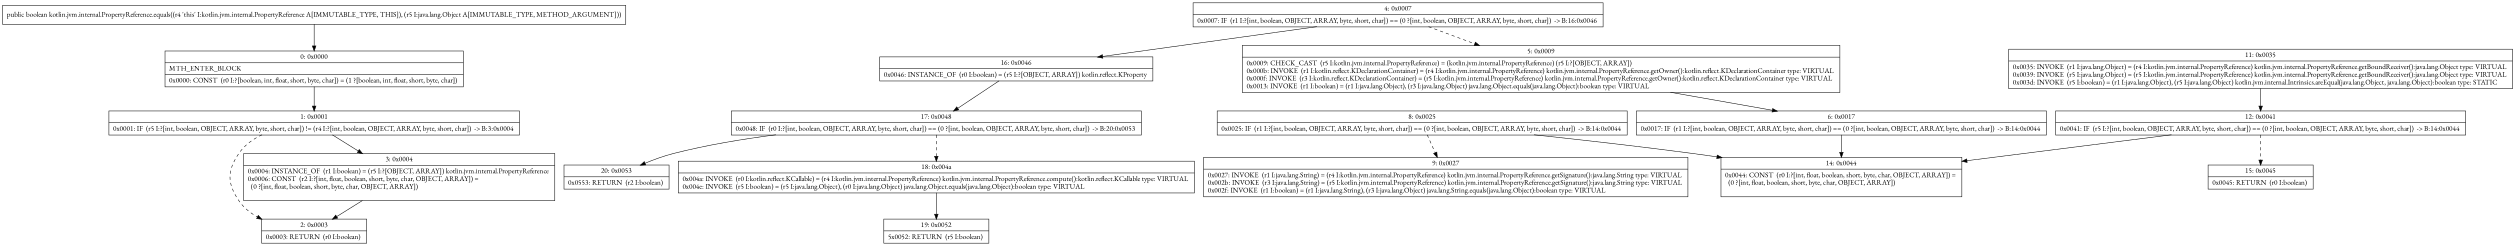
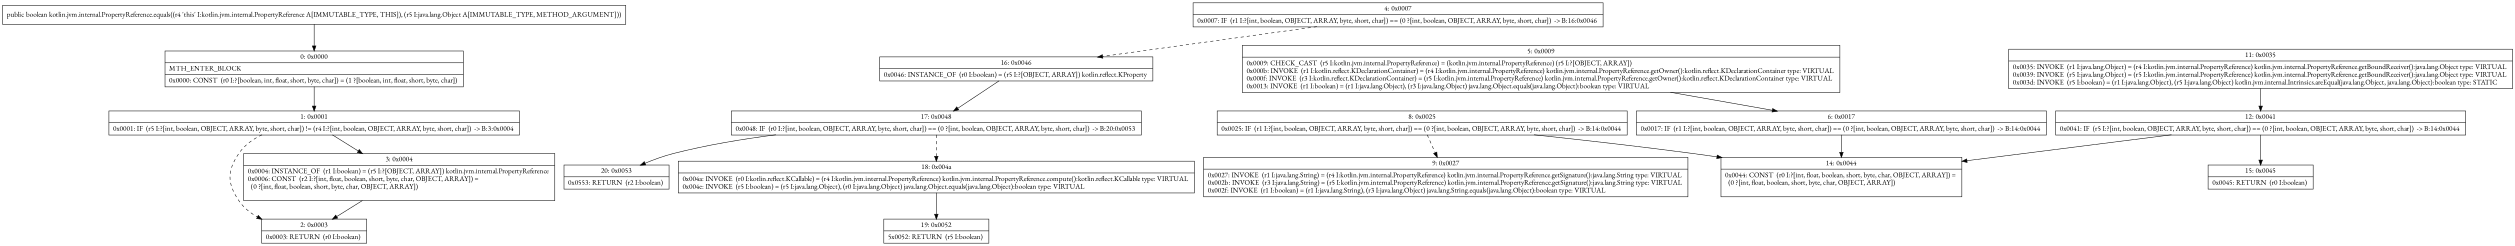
  digraph {
    fontname="EB Garamond"
    node [fontname="EB Garamond" shape=record]
    edge [fontname="EB Garamond"]
    n1 [label="{0\:\ 0x0000|MTH_ENTER_BLOCK\l|0x0000: CONST  (r0 I:?[boolean, int, float, short, byte, char]) = (1 ?[boolean, int, float, short, byte, char]) \l}"]
    n2 [label="{1\:\ 0x0001|0x0001: IF  (r5 I:?[int, boolean, OBJECT, ARRAY, byte, short, char]) != (r4 I:?[int, boolean, OBJECT, ARRAY, byte, short, char])  \-\> B:3:0x0004 \l}"]
    n3 [label="{2\:\ 0x0003|0x0003: RETURN  (r0 I:boolean) \l}"]
    n4 [label="{3\:\ 0x0004|0x0004: INSTANCE_OF  (r1 I:boolean) = (r5 I:?[OBJECT, ARRAY]) kotlin.jvm.internal.PropertyReference \l0x0006: CONST  (r2 I:?[int, float, boolean, short, byte, char, OBJECT, ARRAY]) = \l  (0 ?[int, float, boolean, short, byte, char, OBJECT, ARRAY])\l \l}"]
    n5 [label="{4\:\ 0x0007|0x0007: IF  (r1 I:?[int, boolean, OBJECT, ARRAY, byte, short, char]) == (0 ?[int, boolean, OBJECT, ARRAY, byte, short, char])  \-\> B:16:0x0046 \l}"]
    n6 [label="{5\:\ 0x0009|0x0009: CHECK_CAST  (r5 I:kotlin.jvm.internal.PropertyReference) = (kotlin.jvm.internal.PropertyReference) (r5 I:?[OBJECT, ARRAY]) \l0x000b: INVOKE  (r1 I:kotlin.reflect.KDeclarationContainer) = (r4 I:kotlin.jvm.internal.PropertyReference) kotlin.jvm.internal.PropertyReference.getOwner():kotlin.reflect.KDeclarationContainer type: VIRTUAL \l0x000f: INVOKE  (r3 I:kotlin.reflect.KDeclarationContainer) = (r5 I:kotlin.jvm.internal.PropertyReference) kotlin.jvm.internal.PropertyReference.getOwner():kotlin.reflect.KDeclarationContainer type: VIRTUAL \l0x0013: INVOKE  (r1 I:boolean) = (r1 I:java.lang.Object), (r3 I:java.lang.Object) java.lang.Object.equals(java.lang.Object):boolean type: VIRTUAL \l}"]
    n7 [label="{16\:\ 0x0046|0x0046: INSTANCE_OF  (r0 I:boolean) = (r5 I:?[OBJECT, ARRAY]) kotlin.reflect.KProperty \l}"]
    n8 [label="{6\:\ 0x0017|0x0017: IF  (r1 I:?[int, boolean, OBJECT, ARRAY, byte, short, char]) == (0 ?[int, boolean, OBJECT, ARRAY, byte, short, char])  \-\> B:14:0x0044 \l}"]
    n9 [label="{17\:\ 0x0048|0x0048: IF  (r0 I:?[int, boolean, OBJECT, ARRAY, byte, short, char]) == (0 ?[int, boolean, OBJECT, ARRAY, byte, short, char])  \-\> B:20:0x0053 \l}"]
    n10 [label="{14\:\ 0x0044|0x0044: CONST  (r0 I:?[int, float, boolean, short, byte, char, OBJECT, ARRAY]) = \l  (0 ?[int, float, boolean, short, byte, char, OBJECT, ARRAY])\l \l}"]
    n11 [label="{8\:\ 0x0025|0x0025: IF  (r1 I:?[int, boolean, OBJECT, ARRAY, byte, short, char]) == (0 ?[int, boolean, OBJECT, ARRAY, byte, short, char])  \-\> B:14:0x0044 \l}"]
    n12 [label="{9\:\ 0x0027|0x0027: INVOKE  (r1 I:java.lang.String) = (r4 I:kotlin.jvm.internal.PropertyReference) kotlin.jvm.internal.PropertyReference.getSignature():java.lang.String type: VIRTUAL \l0x002b: INVOKE  (r3 I:java.lang.String) = (r5 I:kotlin.jvm.internal.PropertyReference) kotlin.jvm.internal.PropertyReference.getSignature():java.lang.String type: VIRTUAL \l0x002f: INVOKE  (r1 I:boolean) = (r1 I:java.lang.String), (r3 I:java.lang.Object) java.lang.String.equals(java.lang.Object):boolean type: VIRTUAL \l}"]
    n13 [label="{11\:\ 0x0035|0x0035: INVOKE  (r1 I:java.lang.Object) = (r4 I:kotlin.jvm.internal.PropertyReference) kotlin.jvm.internal.PropertyReference.getBoundReceiver():java.lang.Object type: VIRTUAL \l0x0039: INVOKE  (r5 I:java.lang.Object) = (r5 I:kotlin.jvm.internal.PropertyReference) kotlin.jvm.internal.PropertyReference.getBoundReceiver():java.lang.Object type: VIRTUAL \l0x003d: INVOKE  (r5 I:boolean) = (r1 I:java.lang.Object), (r5 I:java.lang.Object) kotlin.jvm.internal.Intrinsics.areEqual(java.lang.Object, java.lang.Object):boolean type: STATIC \l}"]
    n14 [label="{12\:\ 0x0041|0x0041: IF  (r5 I:?[int, boolean, OBJECT, ARRAY, byte, short, char]) == (0 ?[int, boolean, OBJECT, ARRAY, byte, short, char])  \-\> B:14:0x0044 \l}"]
    n15 [label="{15\:\ 0x0045|0x0045: RETURN  (r0 I:boolean) \l}"]
    n16 [label="{18\:\ 0x004a|0x004a: INVOKE  (r0 I:kotlin.reflect.KCallable) = (r4 I:kotlin.jvm.internal.PropertyReference) kotlin.jvm.internal.PropertyReference.compute():kotlin.reflect.KCallable type: VIRTUAL \l0x004e: INVOKE  (r5 I:boolean) = (r5 I:java.lang.Object), (r0 I:java.lang.Object) java.lang.Object.equals(java.lang.Object):boolean type: VIRTUAL \l}"]
    n17 [label="{20\:\ 0x0053|0x0553: RETURN  (r2 I:boolean) \l}"]
    n18 [label="{19\:\ 0x0052|5x0052: RETURN  (r5 I:boolean) \l}"]
    n19 [label="{public boolean kotlin.jvm.internal.PropertyReference.equals((r4 'this' I:kotlin.jvm.internal.PropertyReference A[IMMUTABLE_TYPE, THIS]), (r5 I:java.lang.Object A[IMMUTABLE_TYPE, METHOD_ARGUMENT])) }"]
    n1 -> n2
    n2 -> n3 [style=dashed]
    n2 -> n4
    n4 -> n3
-   n5 -> n6 [style=dashed]
-   n5 -> n7
+   n5 -> n7 [style=dashed]
    n6 -> n8
    n7 -> n9
    n8 -> n10
    n9 -> n16 [style=dashed]
    n9 -> n17
    n11 -> n10
    n11 -> n12 [style=dashed]
    n13 -> n14
    n14 -> n10
-   n14 -> n15 [style=dashed]
+   n14 -> n15 [style=solid]
    n16 -> n18
    n19 -> n1
  }
